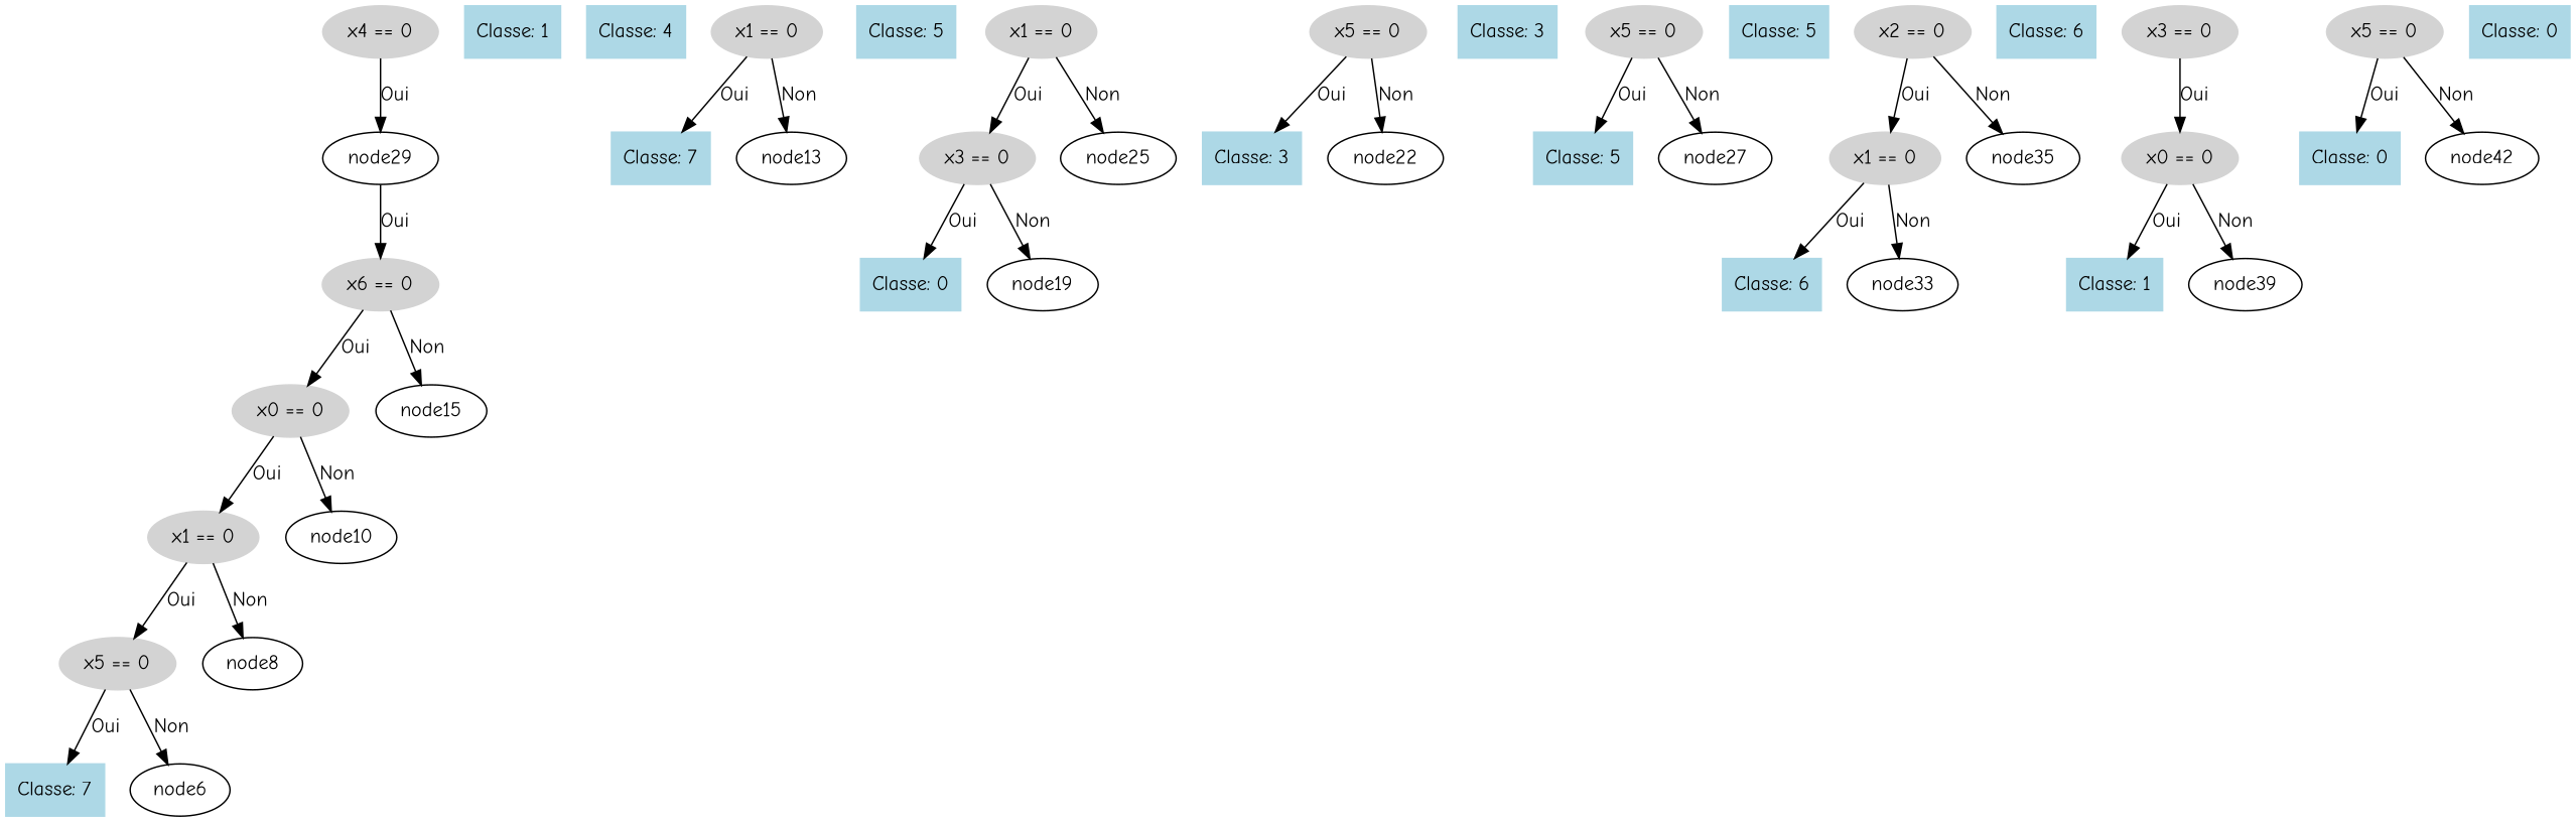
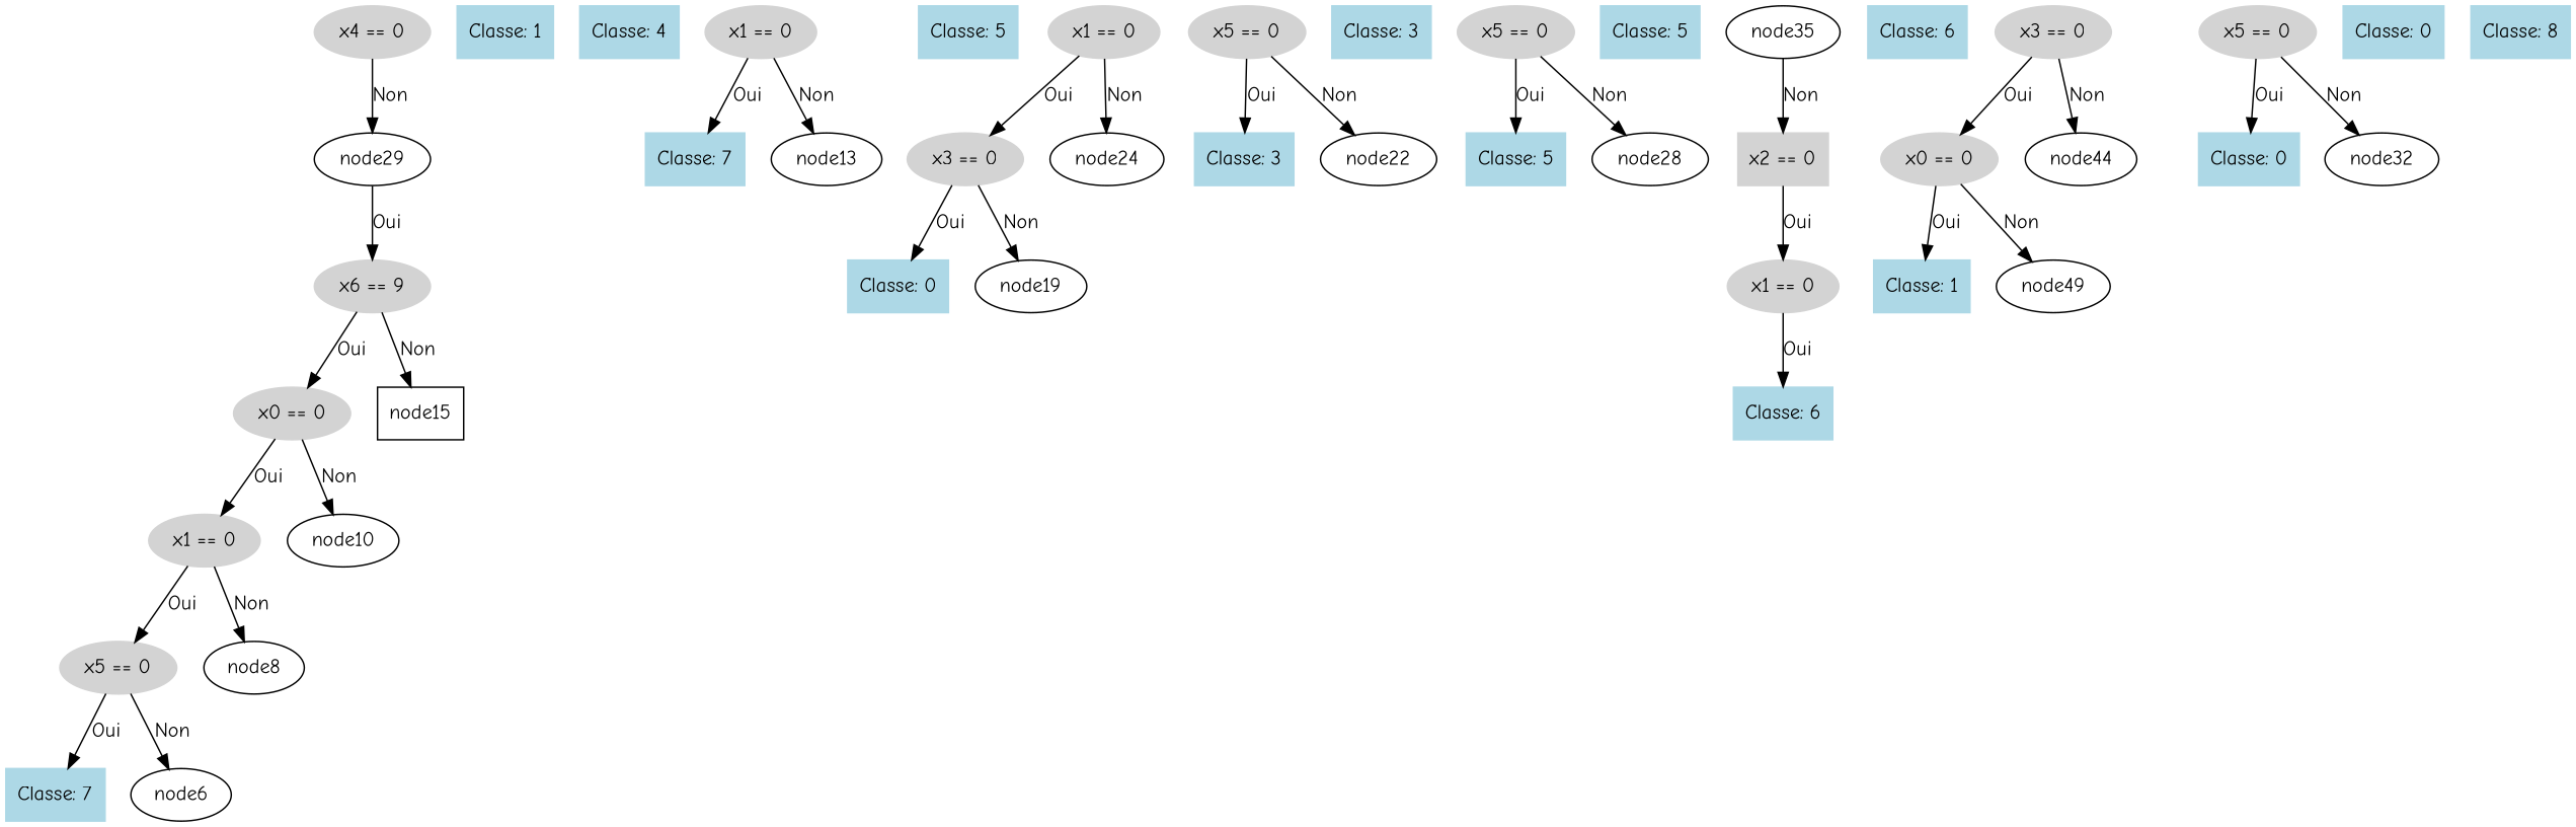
  digraph {
    fontname="Comic Neue"
    node [color=lightblue fontname="Comic Neue" shape=box style=filled]
    edge [fontname="Comic Neue"]
    n1 [color=lightgray label="x4 == 0" shape=ellipse]
    node29 [color="" shape="" style=""]
-   n3 [color=lightgray label="x6 == 0" shape=ellipse]
+   n3 [color=lightgray label="x6 == 9" shape=ellipse]
    n4 [color=lightgray label="x0 == 0" shape=ellipse]
-   node15 [color="" shape="" style=""]
+   node15 [color="" style=""]
    n6 [color=lightgray label="x1 == 0" shape=ellipse]
    node10 [color="" shape="" style=""]
    n8 [color=lightgray label="x5 == 0" shape=ellipse]
    node8 [color="" shape="" style=""]
    n10 [label="Classe: 7"]
    node6 [color="" shape="" style=""]
    n12 [label="Classe: 1"]
    n13 [label="Classe: 4"]
    n14 [color=lightgray label="x1 == 0" shape=ellipse]
    n15 [label="Classe: 7"]
    node13 [color="" shape="" style=""]
    n17 [label="Classe: 5"]
    n18 [color=lightgray label="x1 == 0" shape=ellipse]
    n19 [color=lightgray label="x3 == 0" shape=ellipse]
-   node24 [label=node25 color="" shape="" style=""]
+   node24 [color="" shape="" style=""]
    n21 [label="Classe: 0"]
    node19 [color="" shape="" style=""]
    n23 [color=lightgray label="x5 == 0" shape=ellipse]
    n24 [label="Classe: 3"]
    node22 [color="" shape="" style=""]
    n26 [label="Classe: 3"]
    n27 [color=lightgray label="x5 == 0" shape=ellipse]
    n28 [label="Classe: 5"]
-   node27 [color="" shape="" style=""]
+   node27 [label=node28 color="" shape="" style=""]
    n30 [label="Classe: 5"]
-   n31 [color=lightgray label="x2 == 0" shape=ellipse]
+   n31 [color=lightgray label="x2 == 0"]
    n32 [color=lightgray label="x1 == 0" shape=ellipse]
    node35 [color="" shape="" style=""]
    n34 [label="Classe: 6"]
-   node33 [color="" shape="" style=""]
    n36 [label="Classe: 6"]
    n37 [color=lightgray label="x3 == 0" shape=ellipse]
    n38 [color=lightgray label="x0 == 0" shape=ellipse]
+   node44 [color="" shape="" style=""]
    n40 [label="Classe: 1"]
-   node39 [color="" shape="" style=""]
+   node39 [label=node49 color="" shape="" style=""]
    n42 [color=lightgray label="x5 == 0" shape=ellipse]
    n43 [label="Classe: 0"]
-   node42 [color="" shape="" style=""]
+   node42 [label=node32 color="" shape="" style=""]
    n45 [label="Classe: 0"]
-   n1 -> node29 [label=Oui]
+   n46 [label="Classe: 8"]
+   n1 -> node29 [label=Non]
    node29 -> n3 [label=Oui]
    n3 -> n4 [label=Oui]
    n3 -> node15 [label=Non]
    n4 -> n6 [label=Oui]
    n4 -> node10 [label=Non]
    n6 -> n8 [label=Oui]
    n6 -> node8 [label=Non]
    n8 -> n10 [label=Oui]
    n8 -> node6 [label=Non]
    n14 -> n15 [label=Oui]
    n14 -> node13 [label=Non]
    n18 -> n19 [label=Oui]
    n18 -> node24 [label=Non]
    n19 -> n21 [label=Oui]
    n19 -> node19 [label=Non]
    n23 -> n24 [label=Oui]
    n23 -> node22 [label=Non]
    n27 -> n28 [label=Oui]
    n27 -> node27 [label=Non]
    n31 -> n32 [label=Oui]
-   n31 -> node35 [label=Non]
+   node35 -> n31 [label=Non]
    n32 -> n34 [label=Oui]
-   n32 -> node33 [label=Non]
    n37 -> n38 [label=Oui]
+   n37 -> node44 [label=Non]
    n38 -> n40 [label=Oui]
    n38 -> node39 [label=Non]
    n42 -> n43 [label=Oui]
    n42 -> node42 [label=Non]
  }
